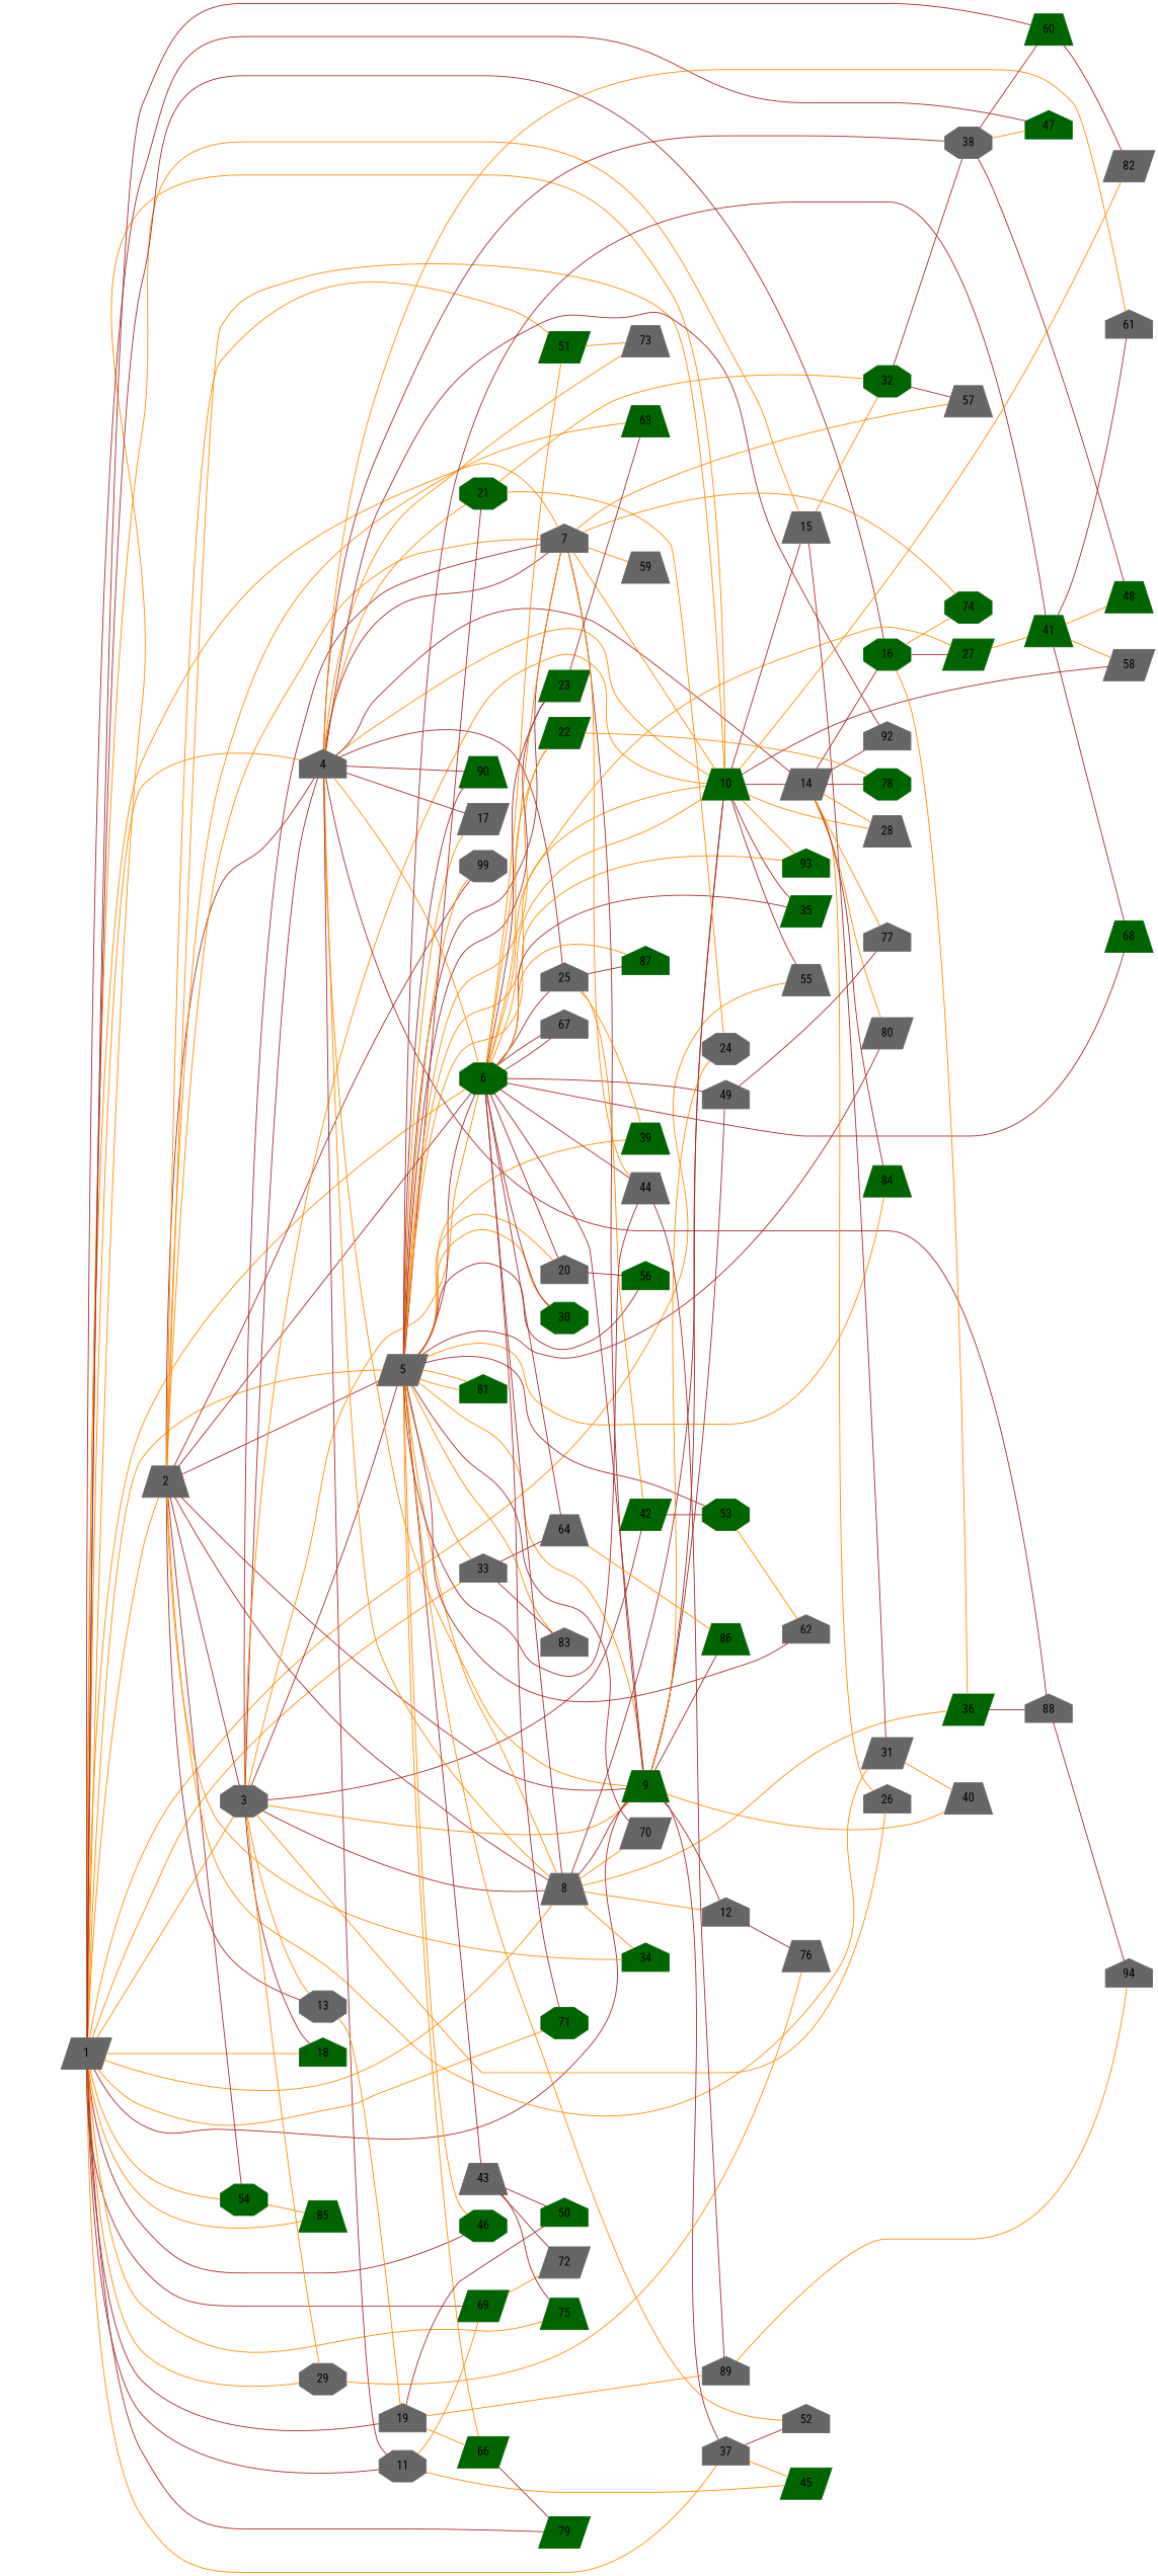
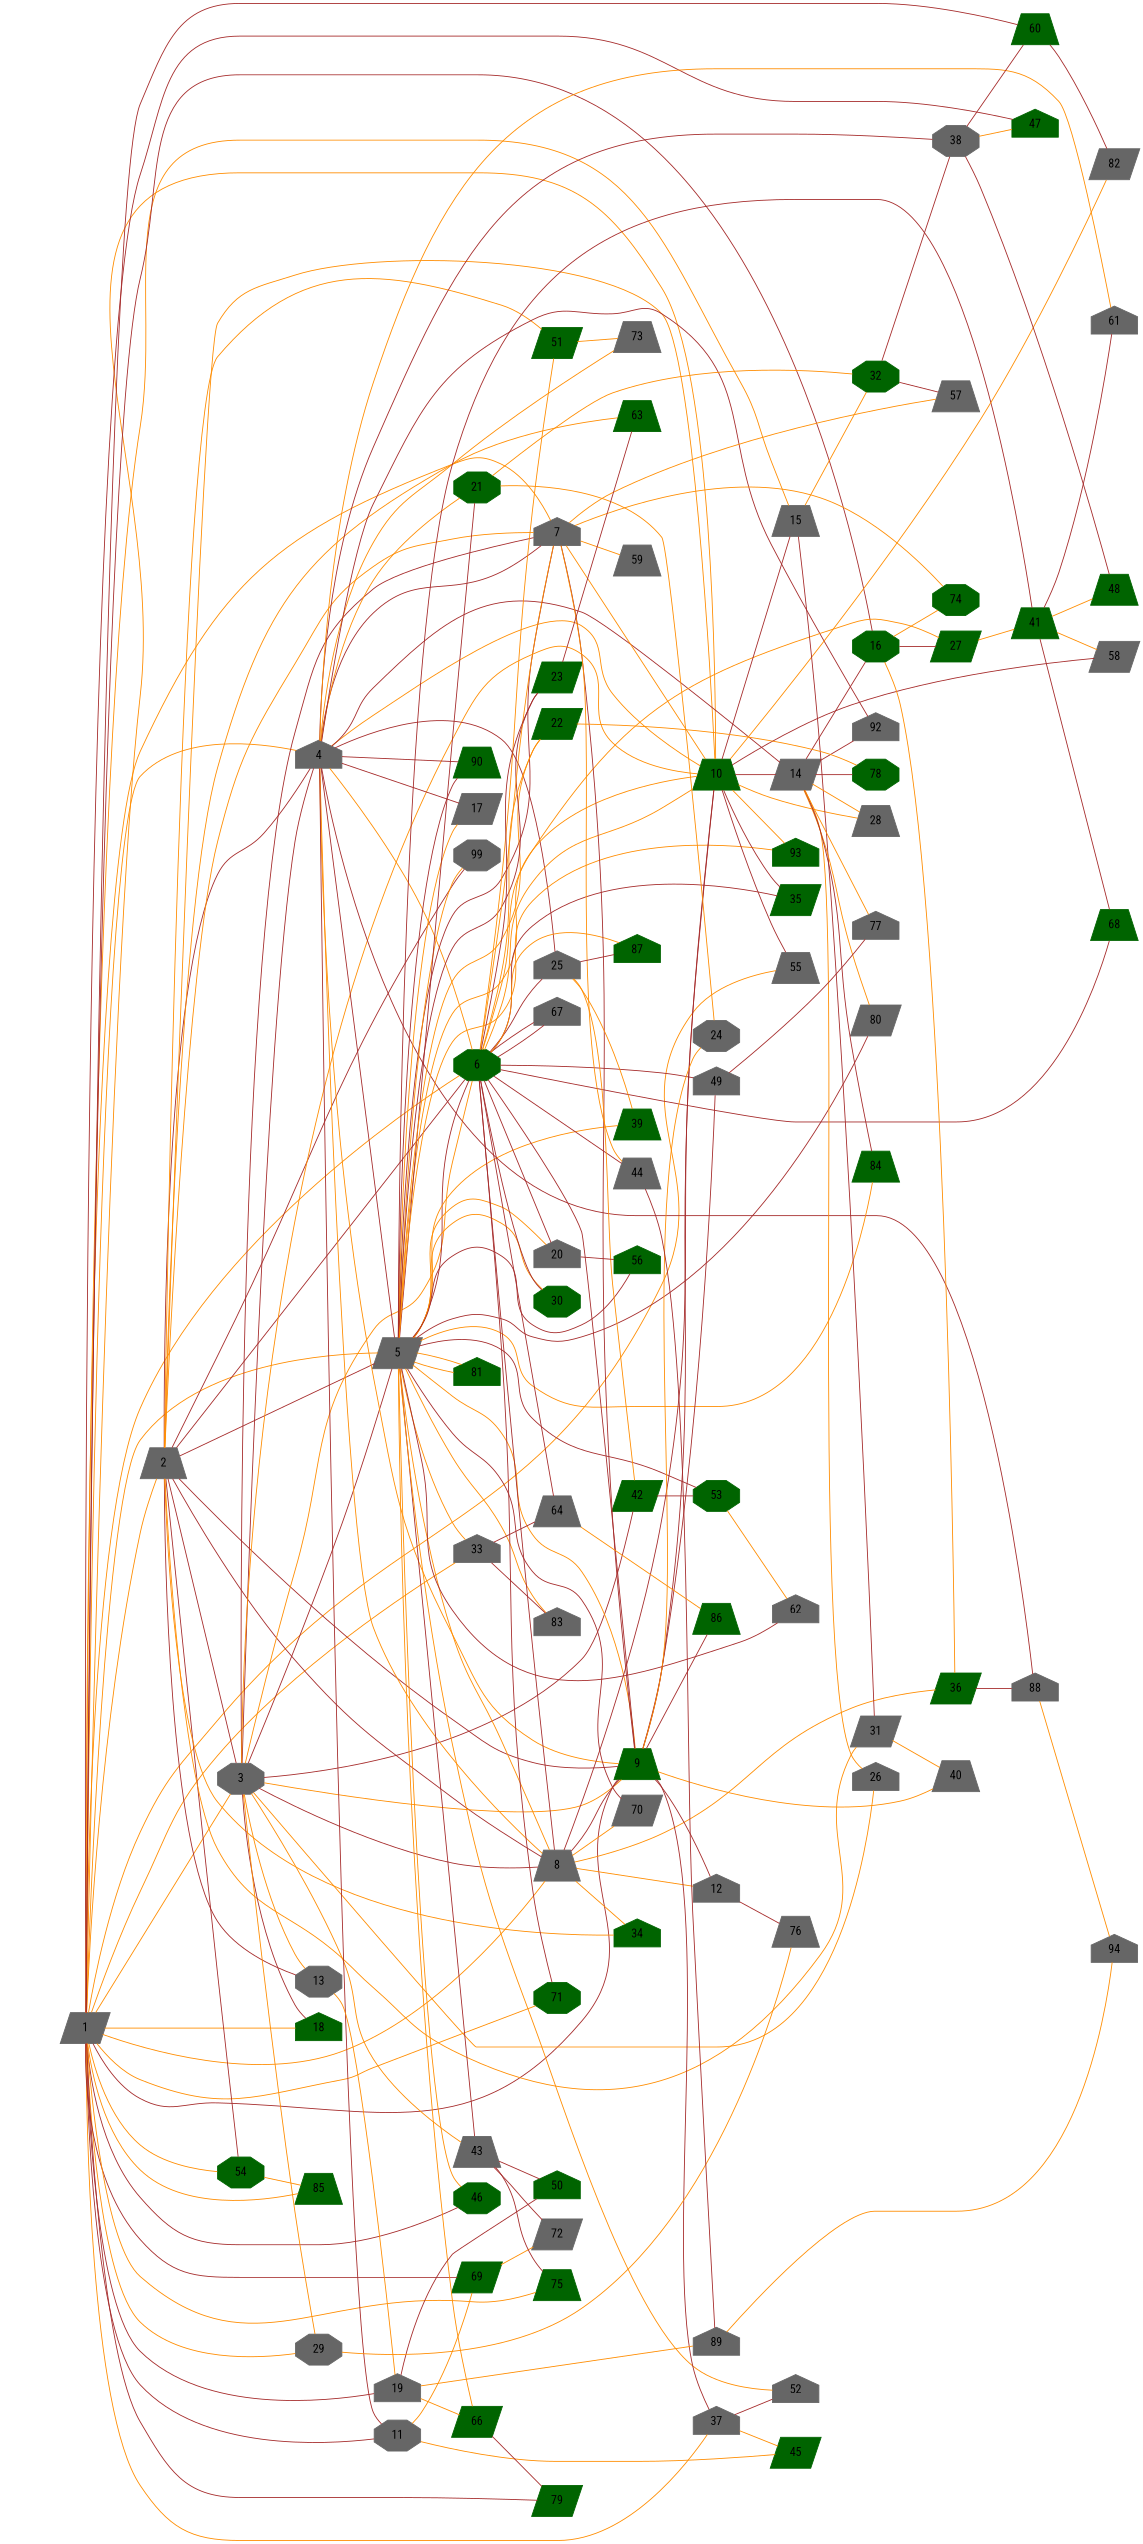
  graph {
    fontname="Roboto Condensed"
    rankdir=LR
    node [color=gray40 fontname="Roboto Condensed" shape=house style=filled]
    edge [color=darkorange fontname="Roboto Condensed"]
    1 [shape=parallelogram]
    2 [shape=trapezium]
    3 [shape=octagon]
    4
    5 [shape=parallelogram]
    6 [color=darkgreen shape=octagon]
    7
    8 [shape=trapezium]
    9 [color=darkgreen shape=trapezium]
    10 [color=darkgreen shape=trapezium]
    11 [shape=octagon]
    15 [shape=trapezium]
    16 [color=darkgreen shape=octagon]
    18 [color=darkgreen]
    19
    29 [shape=octagon]
    33
    37
    46 [color=darkgreen shape=octagon]
    47 [color=darkgreen]
    54 [color=darkgreen shape=octagon]
    55 [shape=trapezium]
    60 [color=darkgreen shape=trapezium]
    69 [color=darkgreen shape=parallelogram]
    71 [color=darkgreen shape=octagon]
    75 [color=darkgreen shape=trapezium]
    79 [color=darkgreen shape=parallelogram]
    85 [color=darkgreen shape=trapezium]
    13 [shape=octagon]
    31 [shape=parallelogram]
    34 [color=darkgreen]
    51 [color=darkgreen shape=parallelogram]
    63 [color=darkgreen shape=trapezium]
    n34 [label=99 shape=octagon]
    26
    42 [color=darkgreen shape=parallelogram]
    43 [shape=trapezium]
    14 [shape=parallelogram]
    17 [shape=parallelogram]
    21 [color=darkgreen shape=octagon]
    25
    38 [shape=octagon]
    61
    73 [shape=trapezium]
    88
    90 [color=darkgreen shape=trapezium]
    92
    20
    22 [color=darkgreen shape=parallelogram]
    23 [color=darkgreen shape=parallelogram]
    30 [color=darkgreen shape=octagon]
    39 [color=darkgreen shape=trapezium]
    41 [color=darkgreen shape=trapezium]
    52
    53 [color=darkgreen shape=octagon]
    56 [color=darkgreen]
    62
    66 [color=darkgreen shape=parallelogram]
    70 [shape=parallelogram]
    80 [shape=parallelogram]
    81 [color=darkgreen]
    83
    84 [color=darkgreen shape=trapezium]
    93 [color=darkgreen]
    27 [color=darkgreen shape=parallelogram]
    35 [color=darkgreen shape=parallelogram]
    44 [shape=trapezium]
    49
    64 [shape=trapezium]
    67
    68 [color=darkgreen shape=trapezium]
    87 [color=darkgreen]
    59 [shape=trapezium]
    57 [shape=trapezium]
    74 [color=darkgreen shape=octagon]
    12
    36 [color=darkgreen shape=parallelogram]
    24 [shape=octagon]
    40 [shape=trapezium]
    86 [color=darkgreen shape=trapezium]
    28 [shape=trapezium]
    58 [shape=parallelogram]
    82 [shape=parallelogram]
    45 [color=darkgreen shape=parallelogram]
    32 [color=darkgreen shape=octagon]
    50 [color=darkgreen]
    89
    76 [shape=trapezium]
    72 [shape=parallelogram]
    77
    78 [color=darkgreen shape=octagon]
    48 [color=darkgreen shape=trapezium]
    94
    1 -- 2
    1 -- 3
    1 -- 4
    1 -- 5
    1 -- 6
    1 -- 7
    1 -- 8
    1 -- 9 [color=brown]
    1 -- 10
    1 -- 11 [color=brown]
    1 -- 15
    1 -- 16 [color=brown]
    1 -- 18
    1 -- 19 [color=brown]
    1 -- 29
    1 -- 33
    1 -- 37
    1 -- 46 [color=brown]
    1 -- 47 [color=brown]
    1 -- 54
    1 -- 55
    1 -- 60 [color=brown]
    1 -- 69 [color=brown]
    1 -- 71
    1 -- 75
    1 -- 79 [color=brown]
    1 -- 85
    2 -- 3 [color=brown]
    2 -- 4 [color=brown]
    2 -- 5 [color=brown]
    2 -- 6 [color=brown]
    2 -- 7
    2 -- 8 [color=brown]
    2 -- 9 [color=brown]
    2 -- 10
    2 -- 54 [color=brown]
    2 -- 13 [color=brown]
    2 -- 31
    2 -- 34
    2 -- 51
    2 -- 63
    2 -- n34 [color=brown]
    3 -- 4 [color=brown]
    3 -- 5 [color=brown]
    3 -- 6
    3 -- 7 [color=brown]
    3 -- 8 [color=brown]
    3 -- 9
    3 -- 10
    3 -- 18 [color=brown]
    3 -- 29
    3 -- 13
    3 -- 26
    3 -- 42 [color=brown]
-   44 -- 5 [color=brown]
+   3 -- 43
+   4 -- 5 [color=brown]
    4 -- 6
    4 -- 7 [color=brown]
    4 -- 8
    4 -- 9
    4 -- 10
    4 -- 11 [color=brown]
    4 -- 14 [color=brown]
    4 -- 17 [color=brown]
    4 -- 21
    4 -- 25 [color=brown]
    4 -- 38 [color=brown]
    4 -- 61
    4 -- 73
    4 -- 88 [color=brown]
    4 -- 90 [color=brown]
    4 -- 92 [color=brown]
    5 -- 6 [color=brown]
    5 -- 7 [color=brown]
    5 -- 8
    5 -- 9
    5 -- 10
    5 -- 33
    5 -- 46
    5 -- n34
    5 -- 43 [color=brown]
    5 -- 17
    5 -- 21 [color=brown]
    5 -- 90 [color=brown]
    5 -- 20
    5 -- 22
    5 -- 23 [color=brown]
    5 -- 30
    5 -- 39
    5 -- 41 [color=brown]
    5 -- 52
    5 -- 53 [color=brown]
    5 -- 56 [color=brown]
    5 -- 62 [color=brown]
    5 -- 66
    5 -- 70 [color=brown]
    5 -- 80 [color=brown]
    5 -- 81
    5 -- 81
    5 -- 83
    5 -- 84
    5 -- 93
    6 -- 7
    6 -- 8 [color=brown]
    6 -- 9 [color=brown]
    6 -- 10
    6 -- 71 [color=brown]
    6 -- 51
    6 -- 25 [color=brown]
    6 -- 20 [color=brown]
    6 -- 22
    6 -- 23 [color=brown]
    6 -- 30 [color=brown]
    6 -- 27
    6 -- 35 [color=brown]
    6 -- 44 [color=brown]
    6 -- 49 [color=brown]
    6 -- 64 [color=brown]
    6 -- 67 [color=brown]
    6 -- 67 [color=brown]
    6 -- 68 [color=brown]
    6 -- 87
    7 -- 9 [color=brown]
    7 -- 10
    7 -- 44
    7 -- 59
    7 -- 57
    7 -- 74
    8 -- 9 [color=brown]
    8 -- 10 [color=brown]
    8 -- 34
    8 -- 70
    8 -- 12
    8 -- 36
    9 -- 10 [color=brown]
    9 -- 37 [color=brown]
    9 -- 49 [color=brown]
    9 -- 12 [color=brown]
    9 -- 24
    9 -- 40
    9 -- 86 [color=brown]
    10 -- 15 [color=brown]
    10 -- 55 [color=brown]
    10 -- 14 [color=brown]
    10 -- 93
    10 -- 35 [color=brown]
    10 -- 28
    10 -- 58 [color=brown]
    10 -- 82
    11 -- 69
    11 -- 45
    15 -- 31 [color=brown]
    15 -- 32
    16 -- 27 [color=brown]
    16 -- 74
    16 -- 36
    19 -- 66
    19 -- 50 [color=brown]
    19 -- 89
    29 -- 76
    33 -- 83 [color=brown]
    33 -- 64 [color=brown]
    37 -- 52 [color=brown]
    37 -- 45
    54 -- 85
    60 -- 82 [color=brown]
    69 -- 72
    13 -- 19
    31 -- 40
    51 -- 73
    42 -- 53 [color=brown]
    43 -- 75 [color=brown]
    43 -- 50 [color=brown]
    43 -- 72 [color=brown]
    14 -- 16 [color=brown]
    14 -- 26
    14 -- 92 [color=brown]
    14 -- 80
    14 -- 84 [color=brown]
    14 -- 28
    14 -- 77
    14 -- 78 [color=brown]
    21 -- 24
    21 -- 32
    25 -- 42
    25 -- 39
    25 -- 87 [color=brown]
    38 -- 47
    38 -- 60 [color=brown]
    38 -- 48 [color=brown]
-   88 -- 94 [color=brown]
+   88 -- 94
    20 -- 56 [color=brown]
    22 -- 78
    23 -- 63 [color=brown]
    41 -- 61 [color=brown]
    41 -- 68 [color=brown]
    41 -- 58
    41 -- 48
    53 -- 62
    66 -- 79 [color=brown]
    27 -- 41
    44 -- 89 [color=brown]
    49 -- 77 [color=brown]
    64 -- 86
    12 -- 76 [color=brown]
    36 -- 88 [color=brown]
    32 -- 38 [color=brown]
    32 -- 57 [color=brown]
    89 -- 94
  }
